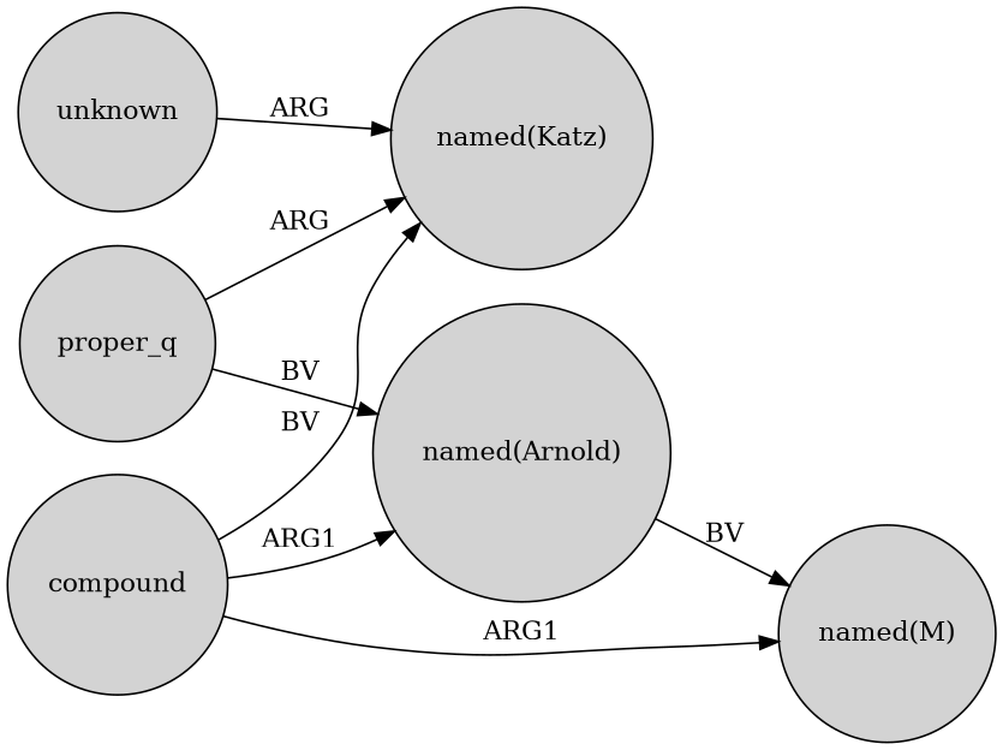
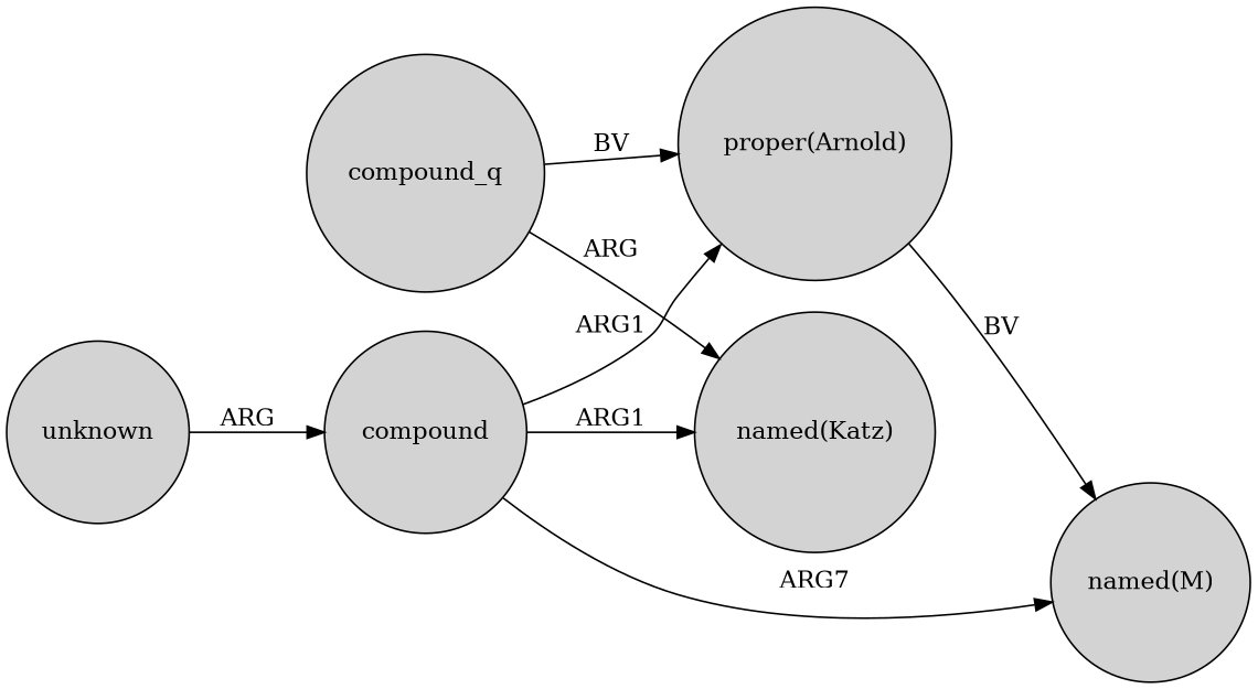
  digraph {
    rankdir=LR
    node [shape=circle style=filled]
-   proper_q
+   proper_q [label=compound_q]
    "named(Katz)"
-   "named(Arnold)"
+   "named(Arnold)" [label="proper(Arnold)"]
    "named(M)"
    unknown
    compound
    proper_q -> "named(Katz)" [label=ARG]
    proper_q -> "named(Arnold)" [label=BV]
    "named(Arnold)" -> "named(M)" [label=BV]
-   unknown -> "named(Katz)" [label=ARG]
-   compound -> "named(Katz)" [label=BV]
+   unknown -> compound [label=ARG]
+   compound -> "named(Katz)" [label=ARG1]
    compound -> "named(Arnold)" [label=ARG1]
-   compound -> "named(M)" [label=ARG1]
+   compound -> "named(M)" [label=ARG7]
  }
